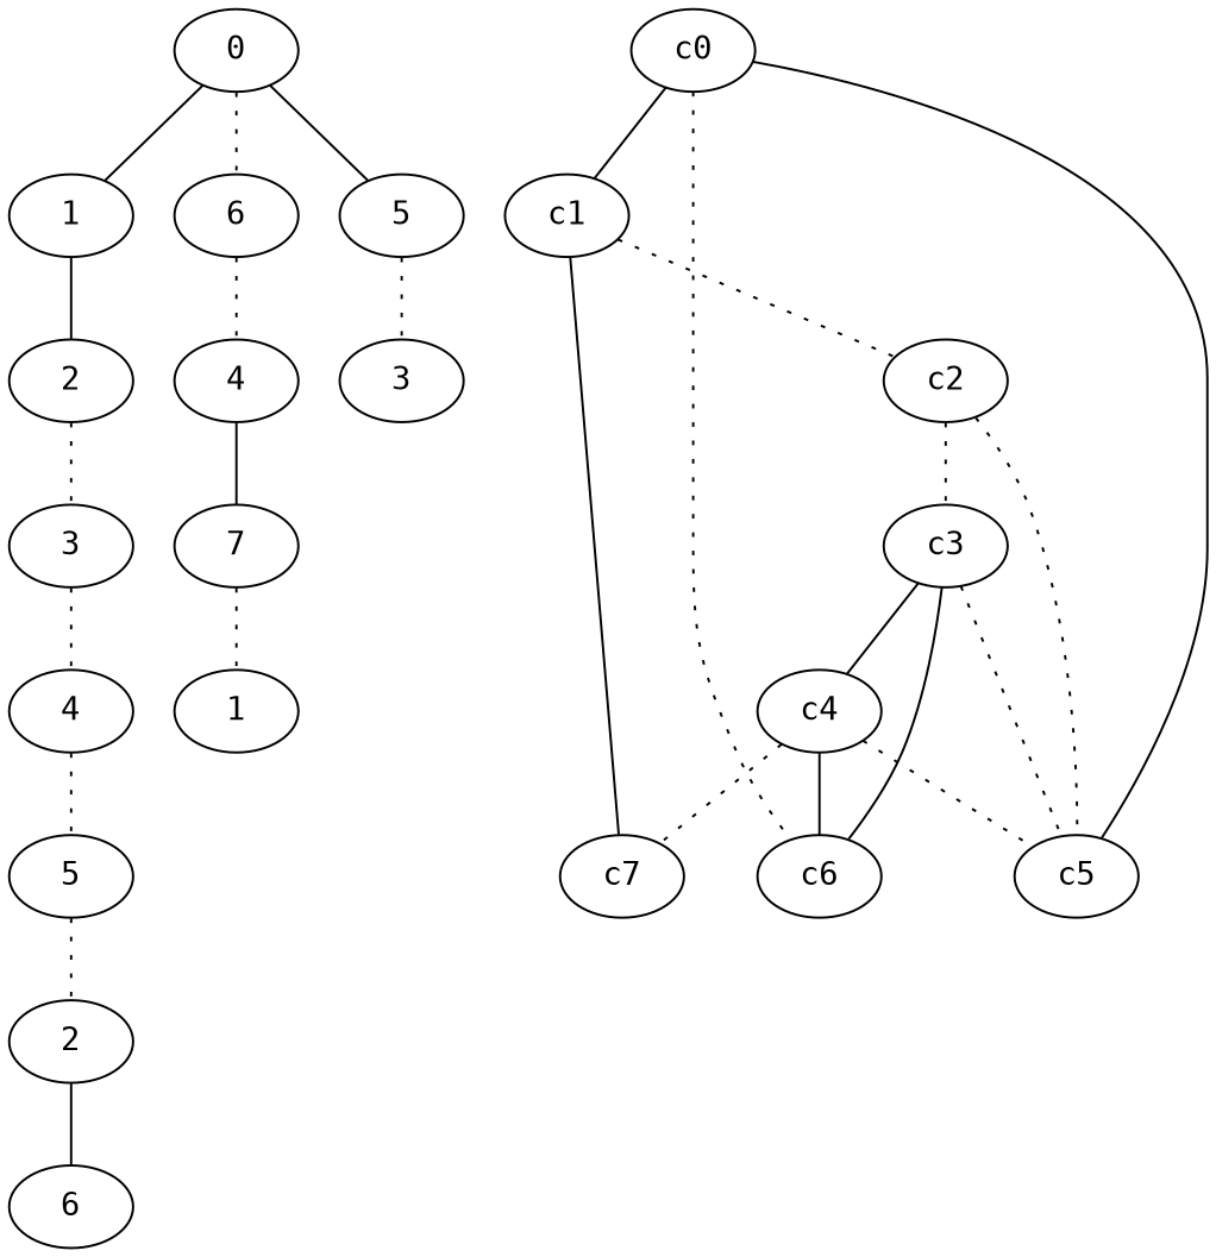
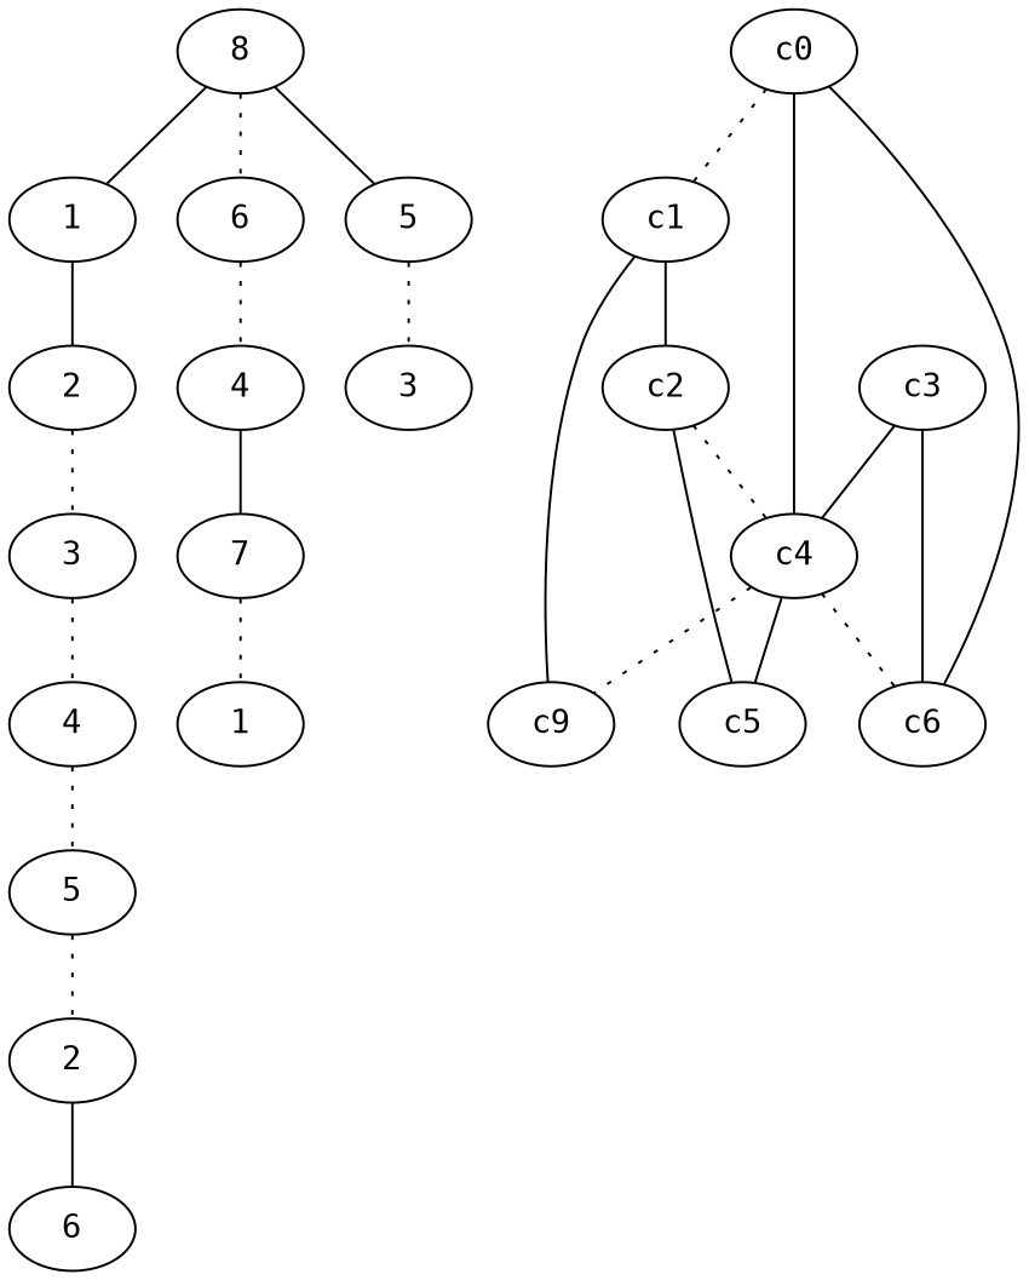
  graph {
    fontname="DejaVu Sans Mono"
    node [fontname="DejaVu Sans Mono"]
    edge [fontname="DejaVu Sans Mono" style=dotted]
-   n1 [label=0]
+   n1 [label=8]
    n2 [label=1]
    n3 [label=6]
    n4 [label=5]
    n5 [label=2]
    n6 [label=4]
    n7 [label=3]
    n8 [label=3]
    n9 [label=4]
    n10 [label=5]
    n11 [label=2]
    n12 [label=6]
    n13 [label=7]
    n14 [label=1]
    c0
    c1
    c5
    c6
    c2
-   c7
+   c7 [label=c9]
    c3
    c4
    n1 -- n2 [style=""]
    n1 -- n3
    n1 -- n4 [style=""]
    n2 -- n5 [style=""]
    n3 -- n6
    n4 -- n7
    n5 -- n8
    n6 -- n13 [style=""]
    n8 -- n9
    n9 -- n10
    n10 -- n11
    n11 -- n12 [style=""]
    n13 -- n14
-   c0 -- c1 [style=""]
-   c0 -- c5 [style=""]
-   c0 -- c6
-   c1 -- c2
+   c0 -- c1
+   c0 -- c4 [style=""]
+   c0 -- c6 [style=solid]
+   c1 -- c2 [style=""]
    c1 -- c7 [style=solid]
-   c2 -- c5
-   c2 -- c3
-   c3 -- c5
+   c2 -- c5 [style=solid]
+   c2 -- c4
    c3 -- c6 [style=""]
    c3 -- c4 [style=solid]
-   c4 -- c5
-   c4 -- c6 [style=solid]
+   c4 -- c5 [style=solid]
+   c4 -- c6
    c4 -- c7
  }
